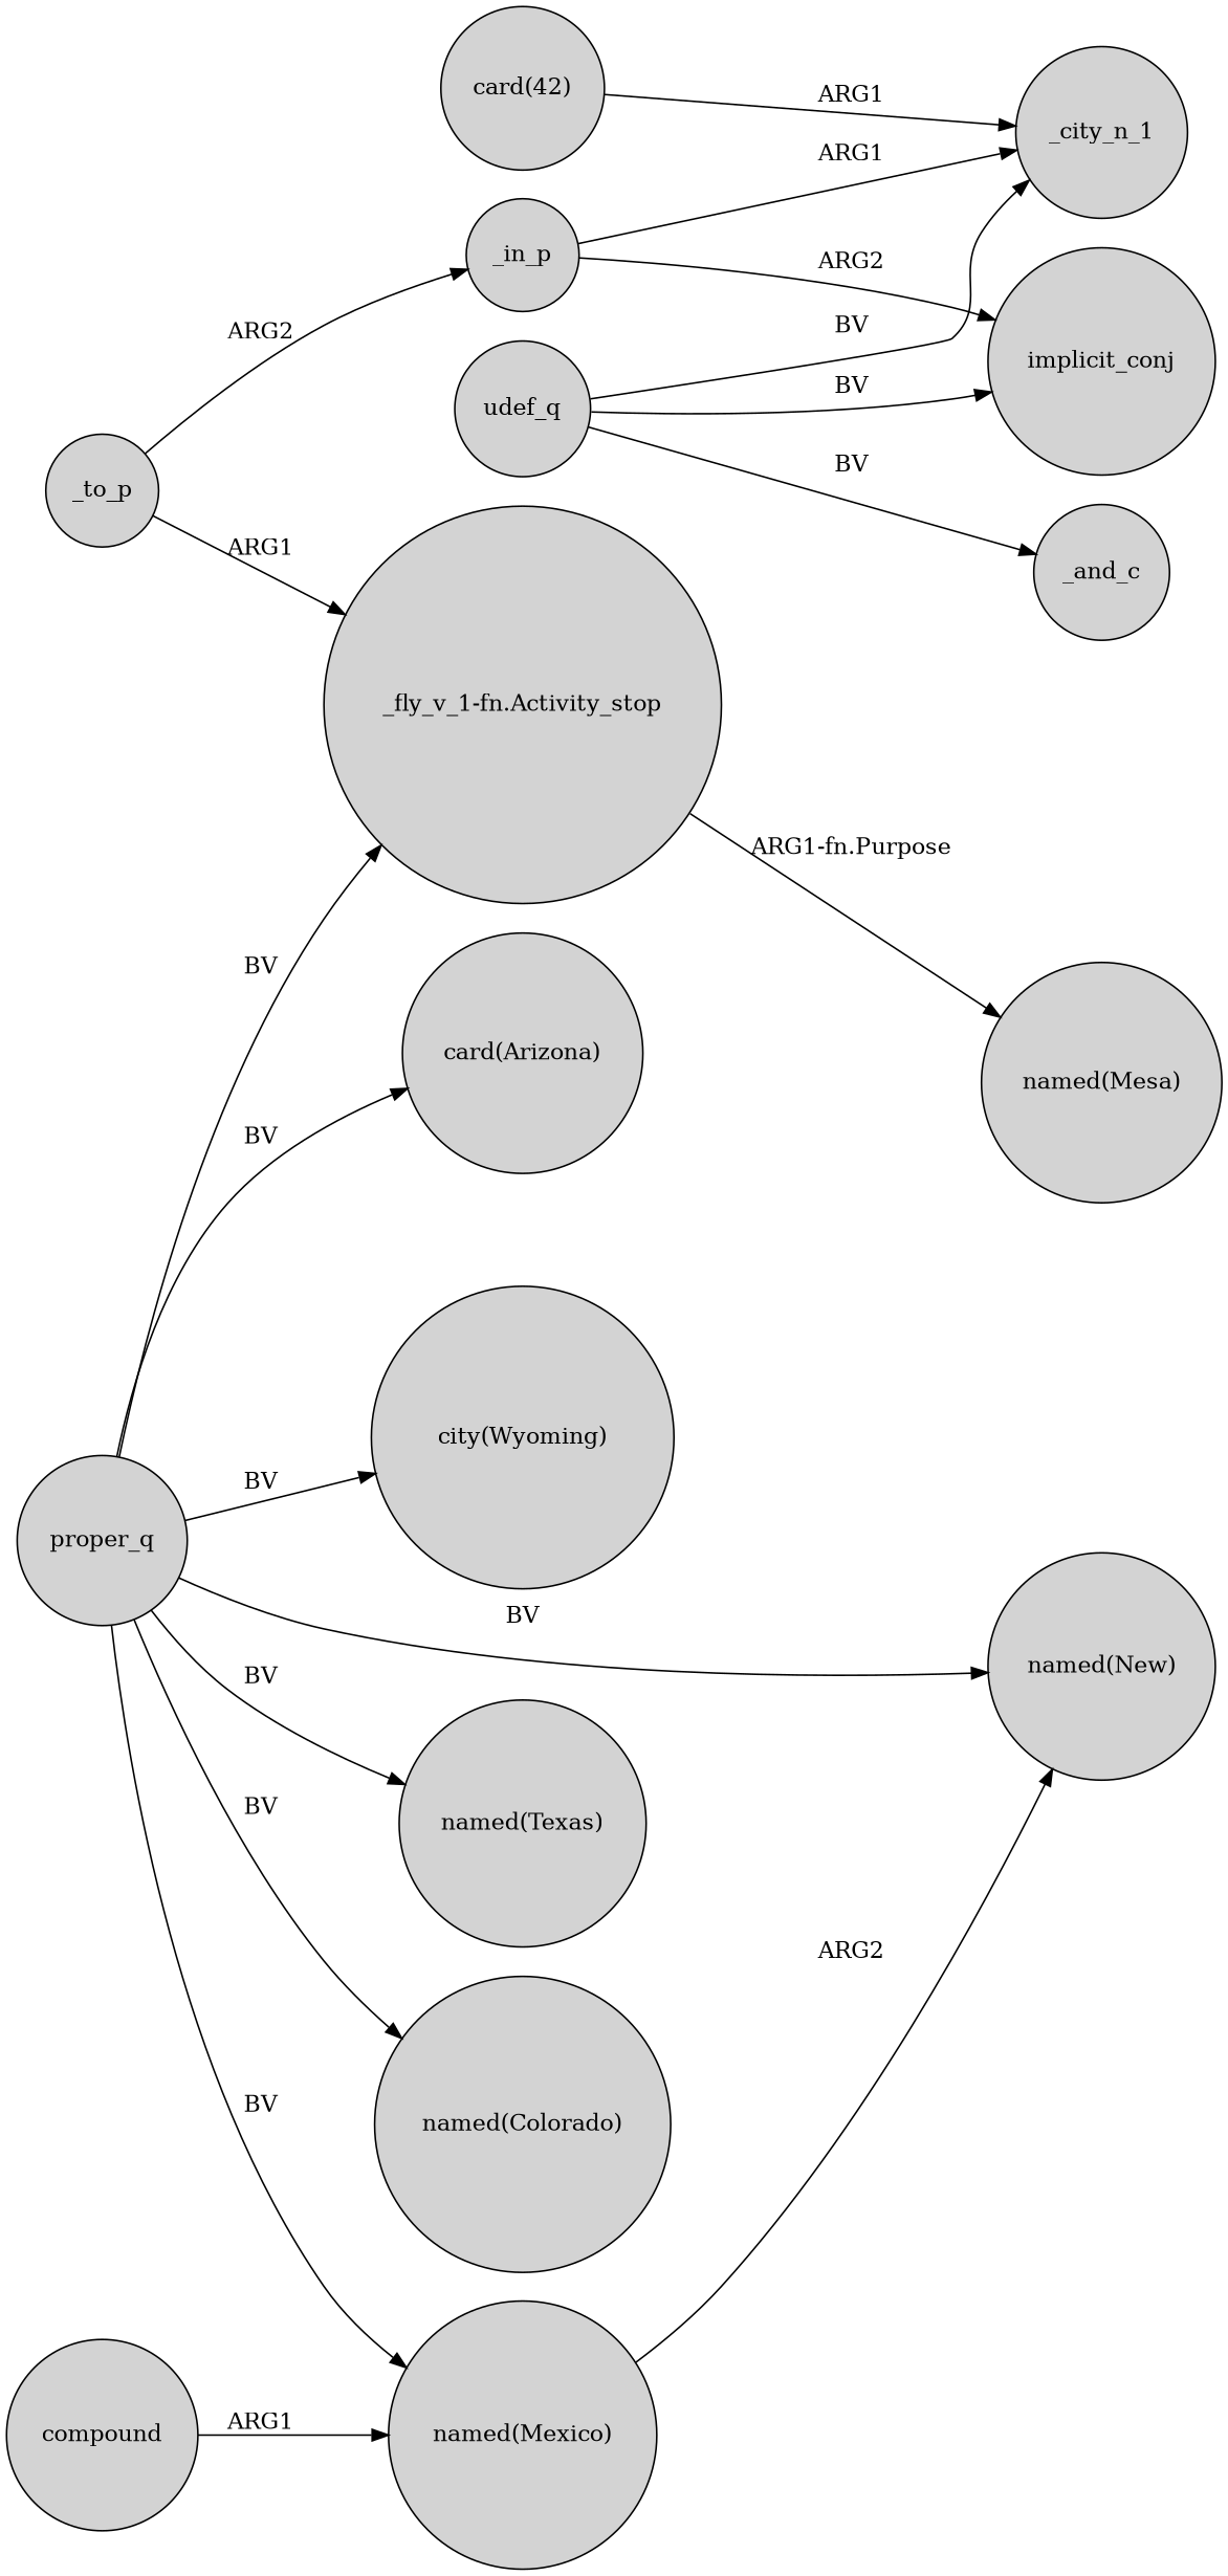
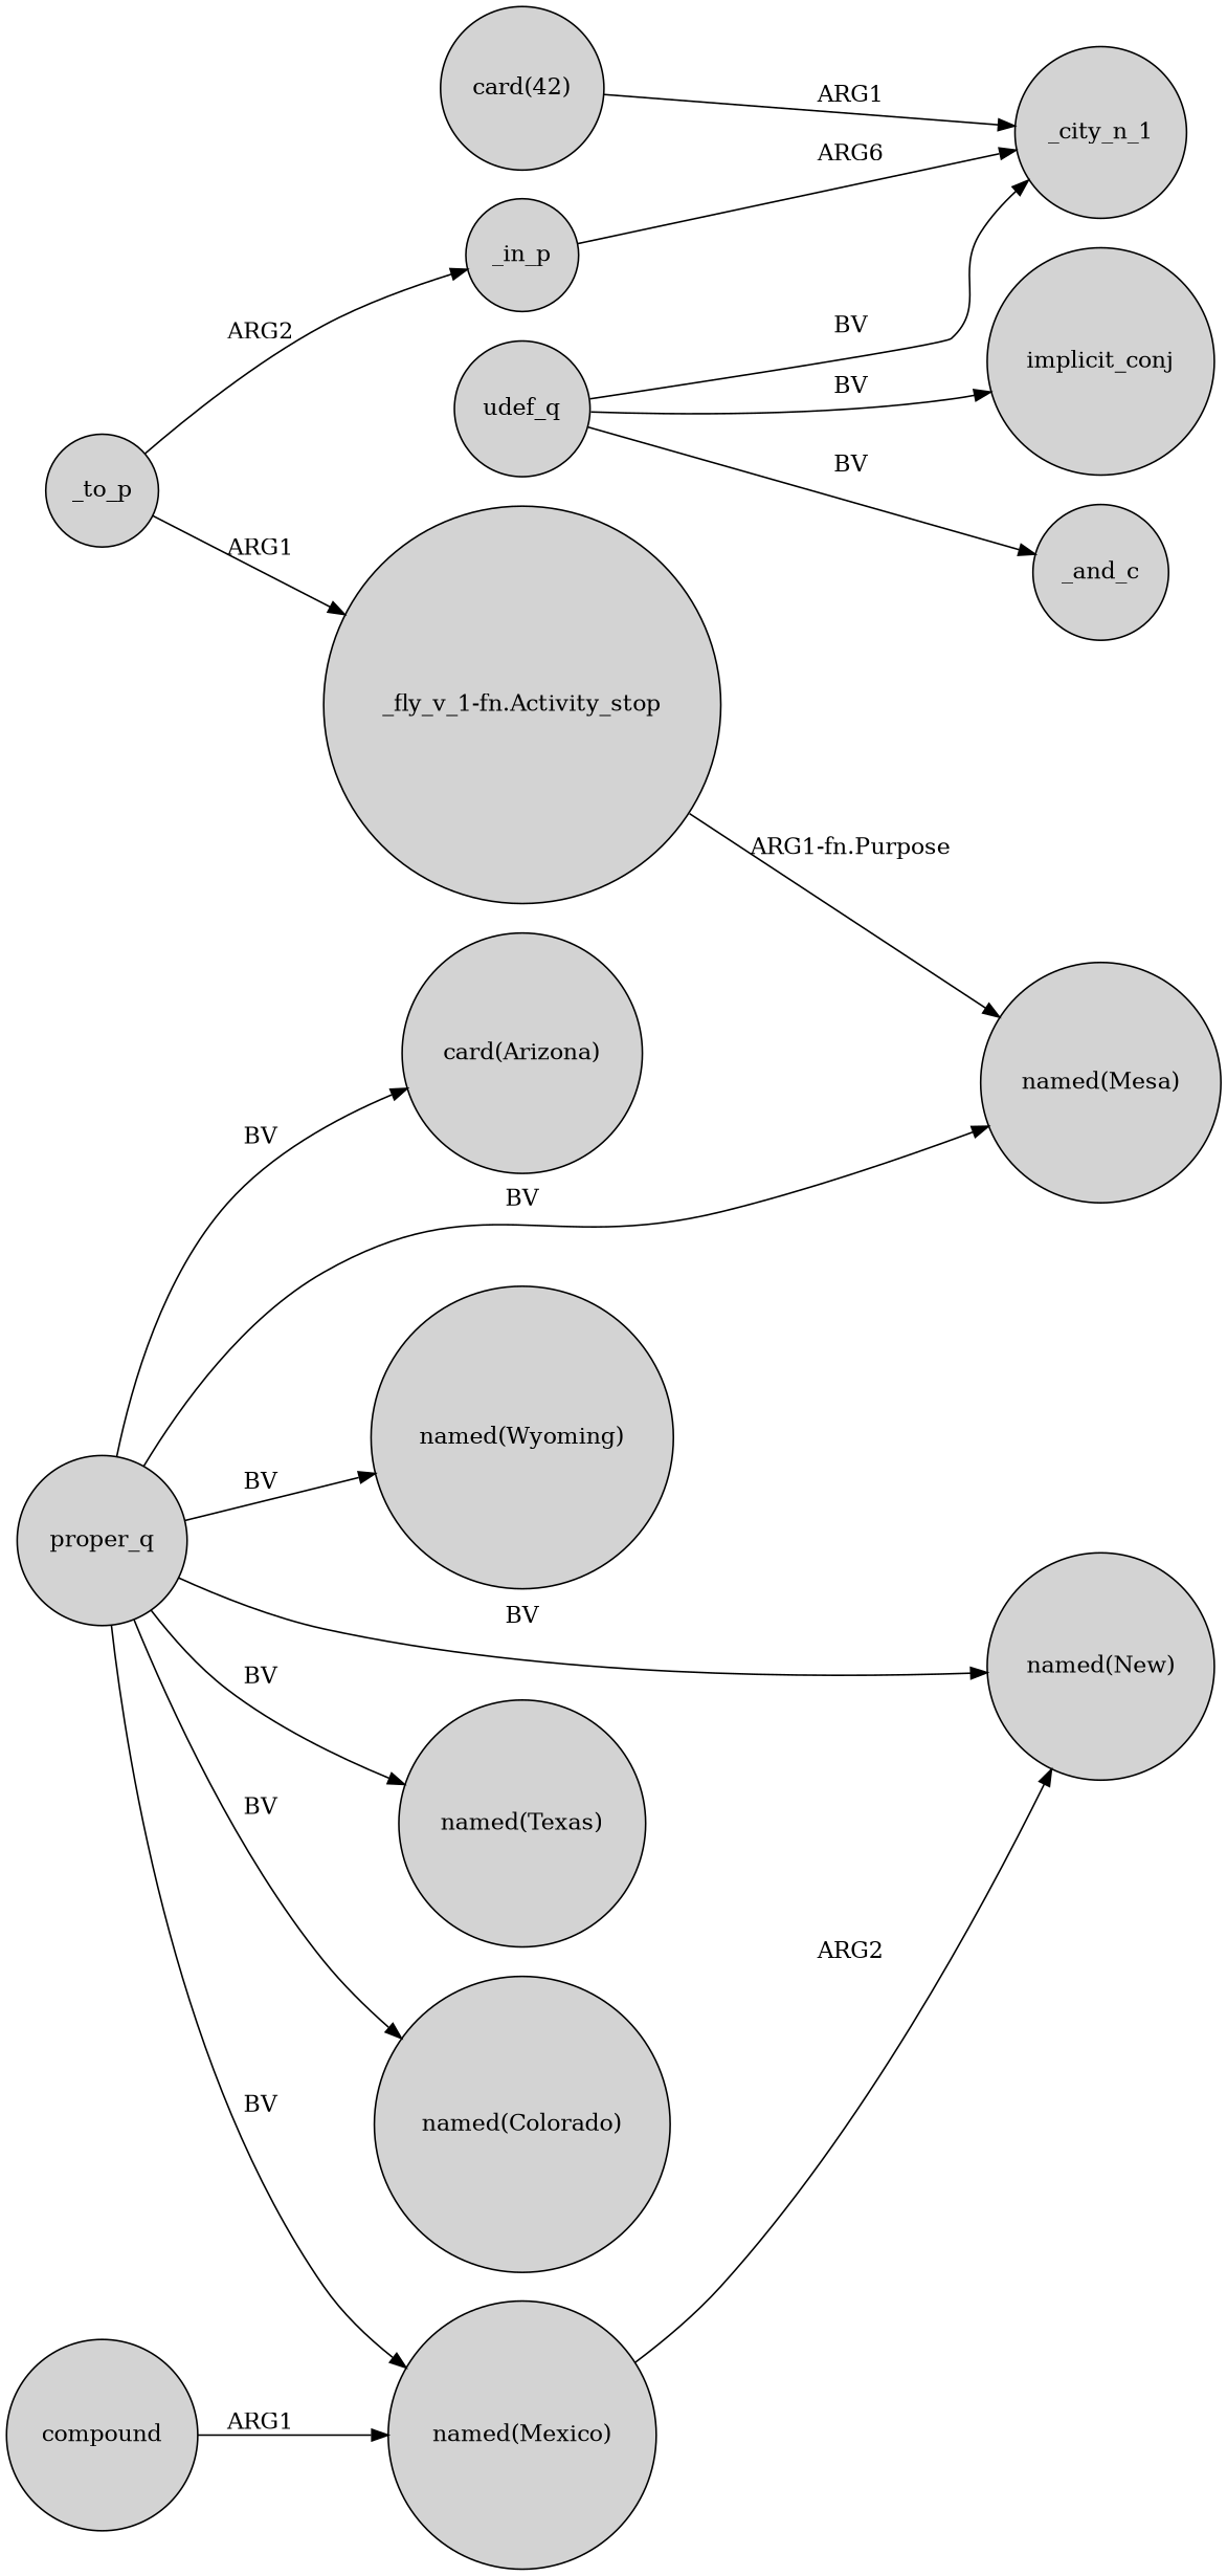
  digraph {
    rankdir=LR
    node [shape=circle style=filled]
    _in_p
    _city_n_1
    implicit_conj
    proper_q
    "named(Texas)"
    "named(Colorado)"
    "named(Mexico)"
    n8 [label="card(Arizona)"]
    "named(Mesa)"
    "named(New)"
-   "named(Wyoming)" [label="city(Wyoming)"]
+   "named(Wyoming)"
    udef_q
    _and_c
    "_fly_v_1-fn.Activity_stop"
    compound
    "card(42)"
    _to_p
-   _in_p -> _city_n_1 [label=ARG1]
-   _in_p -> implicit_conj [label=ARG2]
+   _in_p -> _city_n_1 [label=ARG6]
    proper_q -> "named(Texas)" [label=BV]
    proper_q -> "named(Colorado)" [label=BV]
    proper_q -> "named(Mexico)" [label=BV]
    proper_q -> n8 [label=BV]
-   proper_q -> "_fly_v_1-fn.Activity_stop" [label=BV]
+   proper_q -> "named(Mesa)" [label=BV]
    proper_q -> "named(New)" [label=BV]
    proper_q -> "named(Wyoming)" [label=BV]
    "named(Mexico)" -> "named(New)" [label=ARG2]
    udef_q -> _city_n_1 [label=BV]
    udef_q -> implicit_conj [label=BV]
    udef_q -> _and_c [label=BV]
    "_fly_v_1-fn.Activity_stop" -> "named(Mesa)" [label="ARG1-fn.Purpose"]
    compound -> "named(Mexico)" [label=ARG1]
    "card(42)" -> _city_n_1 [label=ARG1]
    _to_p -> _in_p [label=ARG2]
    _to_p -> "_fly_v_1-fn.Activity_stop" [label=ARG1]
  }
